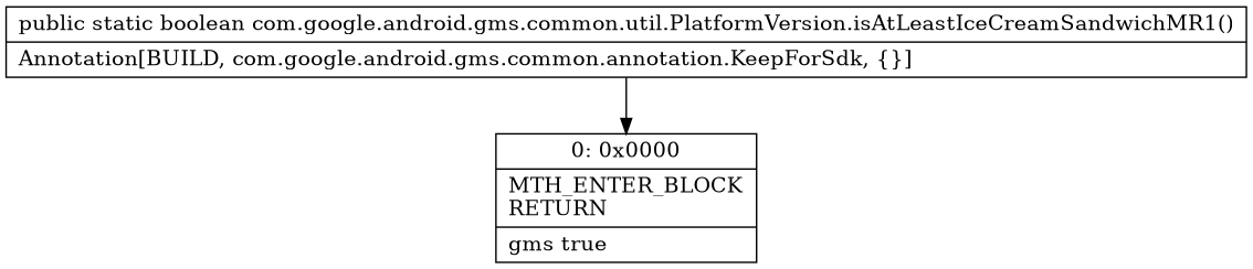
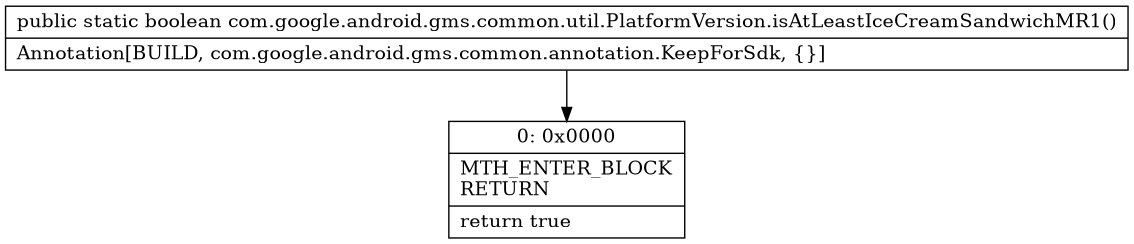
  digraph {
    node [shape=record]
-   n1 [label="{0\:\ 0x0000|MTH_ENTER_BLOCK\lRETURN\l|gms true\l}"]
+   n1 [label="{0\:\ 0x0000|MTH_ENTER_BLOCK\lRETURN\l|return true\l}"]
    n2 [label="{public static boolean com.google.android.gms.common.util.PlatformVersion.isAtLeastIceCreamSandwichMR1()  | Annotation[BUILD, com.google.android.gms.common.annotation.KeepForSdk, \{\}]\l}"]
    n2 -> n1
  }
